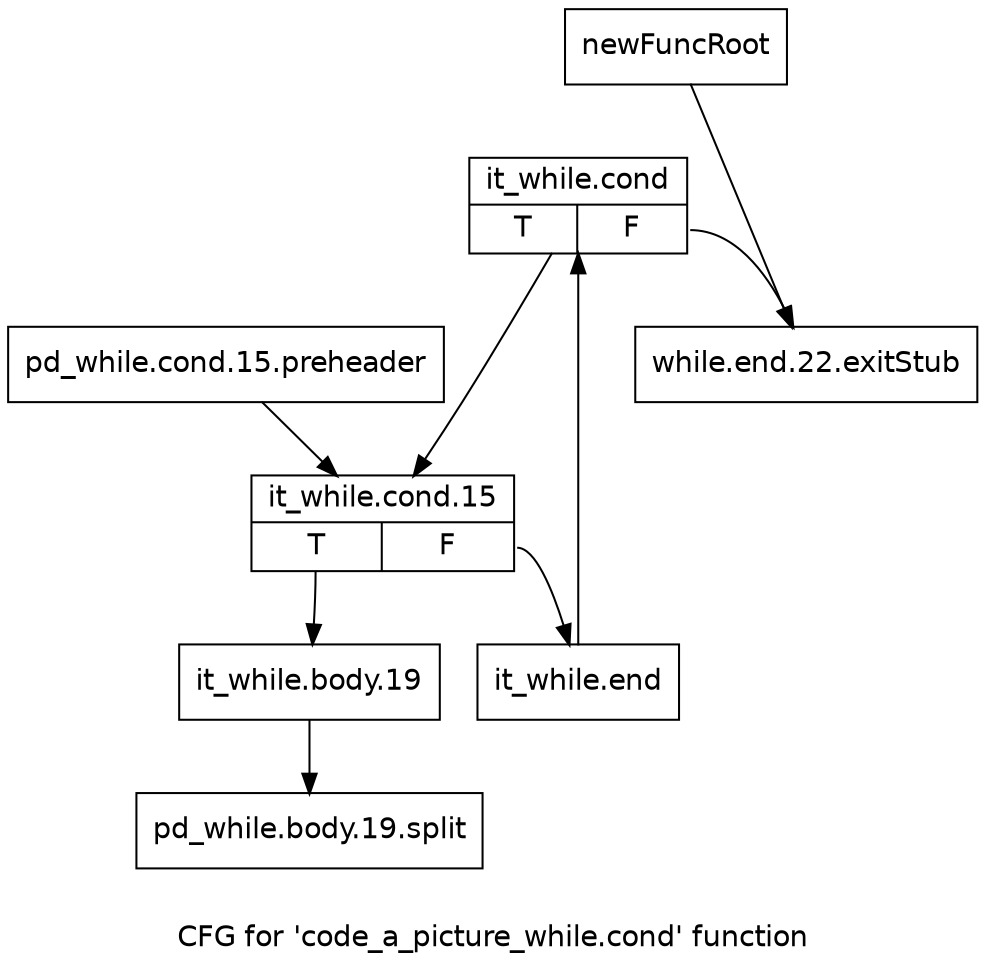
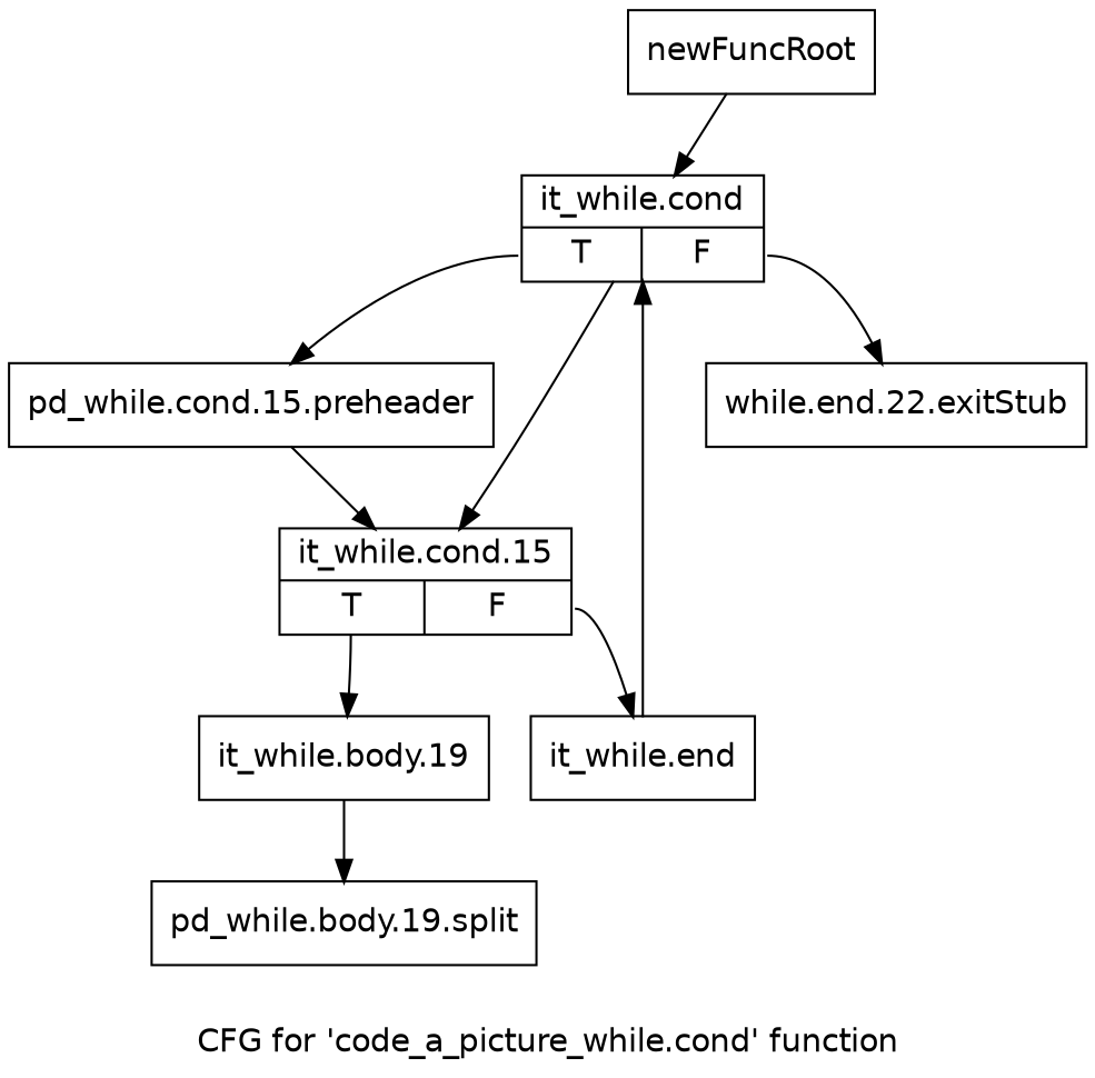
  digraph {
    fontname="DejaVu Sans"
    label="CFG for 'code_a_picture_while.cond' function"
    node [fontname="DejaVu Sans" shape=record]
    edge [fontname="DejaVu Sans"]
    n1 [label="{newFuncRoot}"]
    n2 [label="{it_while.cond|{<s0>T|<s1>F}}"]
    n3 [label="{while.end.22.exitStub}"]
    n4 [label="{pd_while.cond.15.preheader}"]
    n5 [label="{it_while.cond.15|{<s0>T|<s1>F}}"]
    n6 [label="{it_while.body.19}"]
    n7 [label="{it_while.end}"]
    n8 [label="{pd_while.body.19.split}"]
-   n1 -> n3
+   n1 -> n2
    n2 -> n3 [tailport=s1]
+   n2 -> n4 [tailport=s0]
    n2 -> n5
    n4 -> n5
    n5 -> n6 [tailport=s0]
    n5 -> n7 [tailport=s1]
    n6 -> n8
    n7 -> n2
  }
